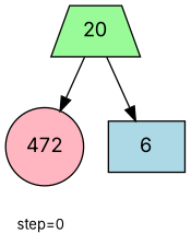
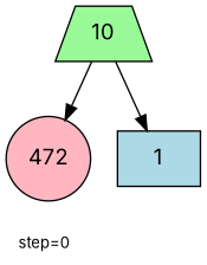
  digraph {
    fontname=Inter
    fontsize=10
    label="step=0"
    labeljust=left
    labelloc=bottom
    node [color=black fontname=Inter peripheries=1 style=filled]
    edge [color=black fontname=Inter]
    472 [fillcolor=lightpink labelfontcolor=black shape=circle]
-   n2 [fillcolor=palegreen label=20 labelfontcolor=Black shape=trapezium]
-   n3 [fillcolor=lightblue label=6 shape=box]
+   n2 [fillcolor=palegreen label=10 labelfontcolor=Black shape=trapezium]
+   n3 [fillcolor=lightblue label=1 shape=box]
    n2 -> 472
    n2 -> n3
  }
